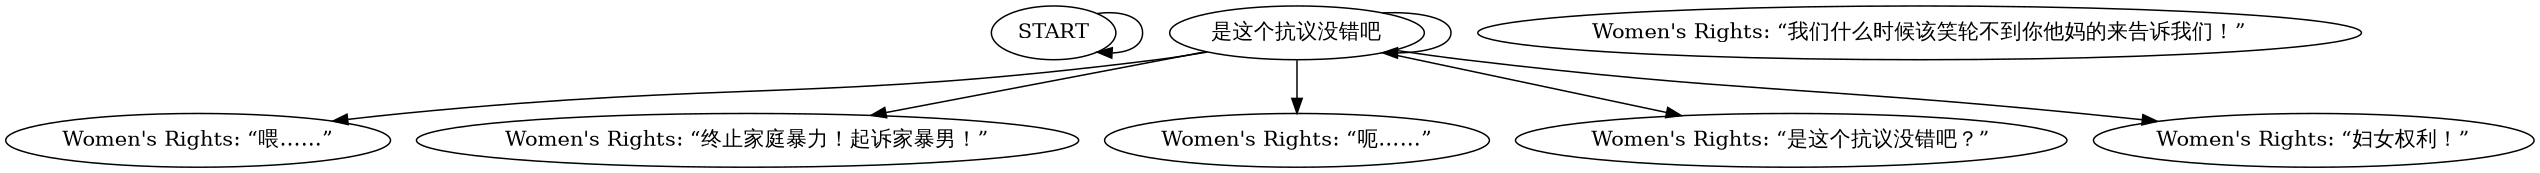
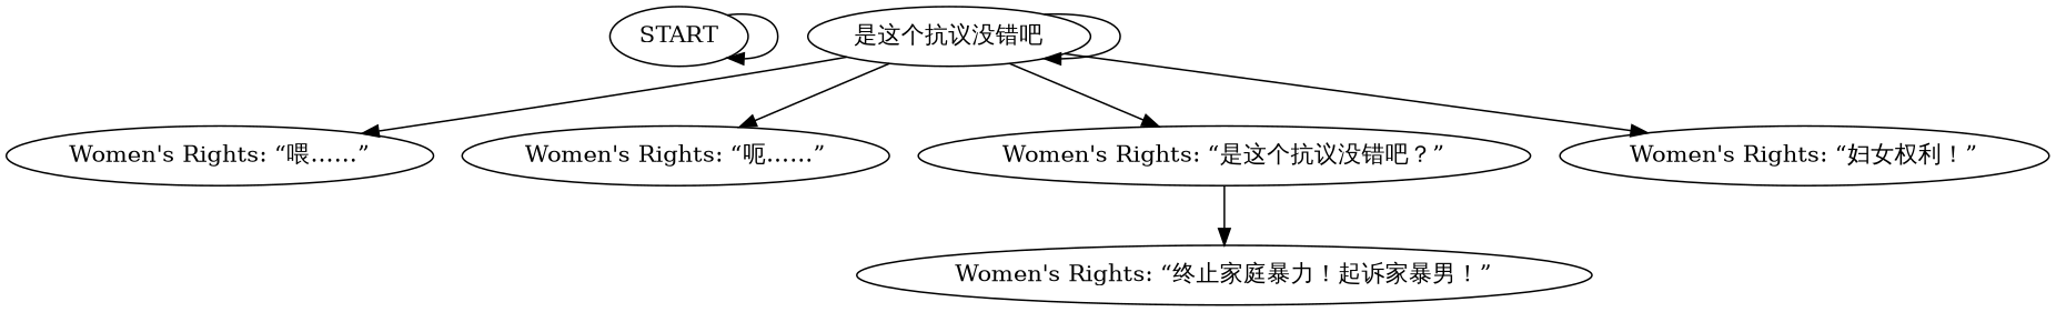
  digraph {
    n1 [label=START]
    n2 [label="是这个抗议没错吧"]
    n3 [label="Women's Rights: “喂……”"]
    n4 [label="Women's Rights: “终止家庭暴力！起诉家暴男！”"]
    n5 [label="Women's Rights: “呃……”"]
    n6 [label="Women's Rights: “是这个抗议没错吧？”"]
    n7 [label="Women's Rights: “妇女权利！”"]
-   n8 [label="Women's Rights: “我们什么时候该笑轮不到你他妈的来告诉我们！”"]
    n1 -> n1
    n2 -> n2
    n2 -> n3
-   n2 -> n4
+   n6 -> n4
    n2 -> n5
    n2 -> n6
    n2 -> n7
  }
